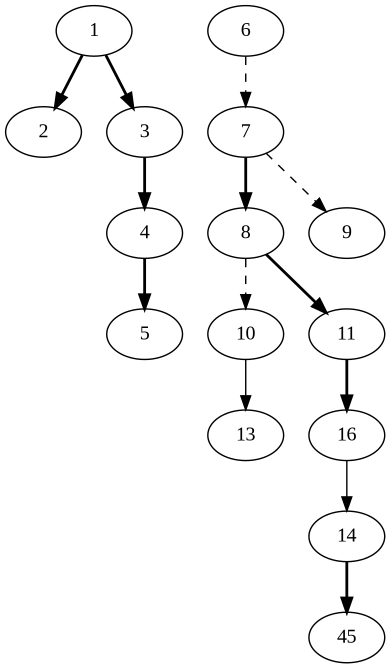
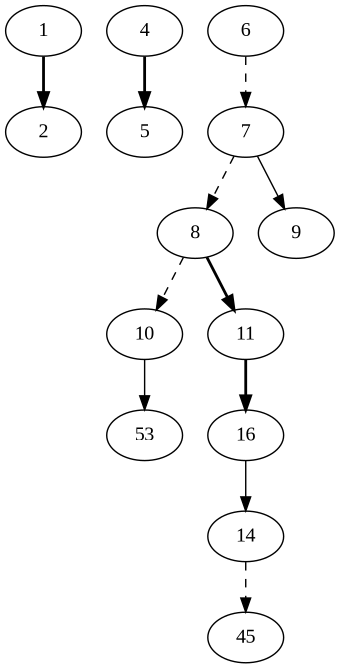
  digraph {
    fontname="Liberation Serif"
    node [alpha=0.19 fontname="Liberation Serif"]
    edge [fontname="Liberation Serif" style=bold]
    1 [expect_size=27746304]
    2 [alpha=0.02 expect_size=14428160]
-   3 [alpha=0.06 expect_size=30473216]
    4 [alpha=0.04 expect_size=34401280]
    5 [alpha=0.10 expect_size=46063616]
    6 [alpha=0.02 expect_size=8389632]
    7 [alpha=0.18 expect_size=29895680]
    8 [alpha=0.20 expect_size=39297024]
    9 [alpha=0.20 expect_size=27271168]
    10 [alpha=0.06 expect_size=6927360]
    11 [alpha=0.01 expect_size=45862912]
-   13 [alpha=0.18 expect_size=46849024]
+   13 [alpha=0.18 expect_size=46849024 label=53]
    n13 [alpha=0.09 expect_size=43055104 label=16]
    14 [alpha=0.07 expect_size=13026304]
    n15 [expect_size=23266304 label=45]
    1 -> 2
-   1 -> 3
-   3 -> 4
    4 -> 5
    6 -> 7 [style=dashed]
-   7 -> 8
-   7 -> 9 [style=dashed]
+   7 -> 8 [style=dashed]
+   7 -> 9 [style=solid]
    8 -> 10 [style=dashed]
    8 -> 11
    10 -> 13 [style=solid]
    11 -> n13
    n13 -> 14 [style=solid]
-   14 -> n15
+   14 -> n15 [style=dashed]
  }
